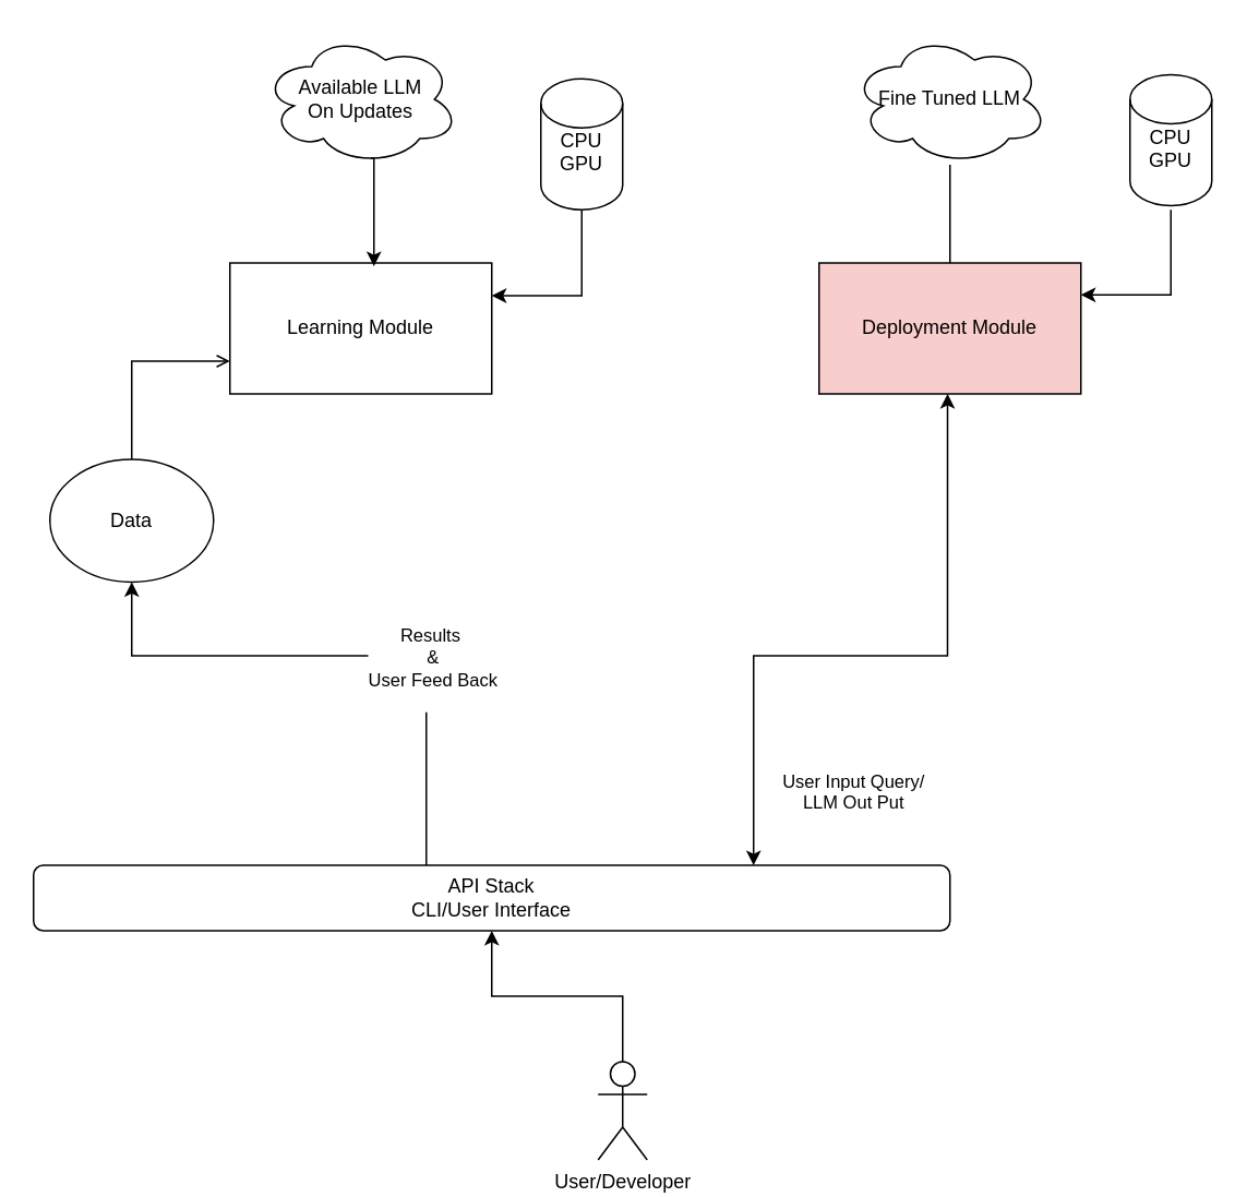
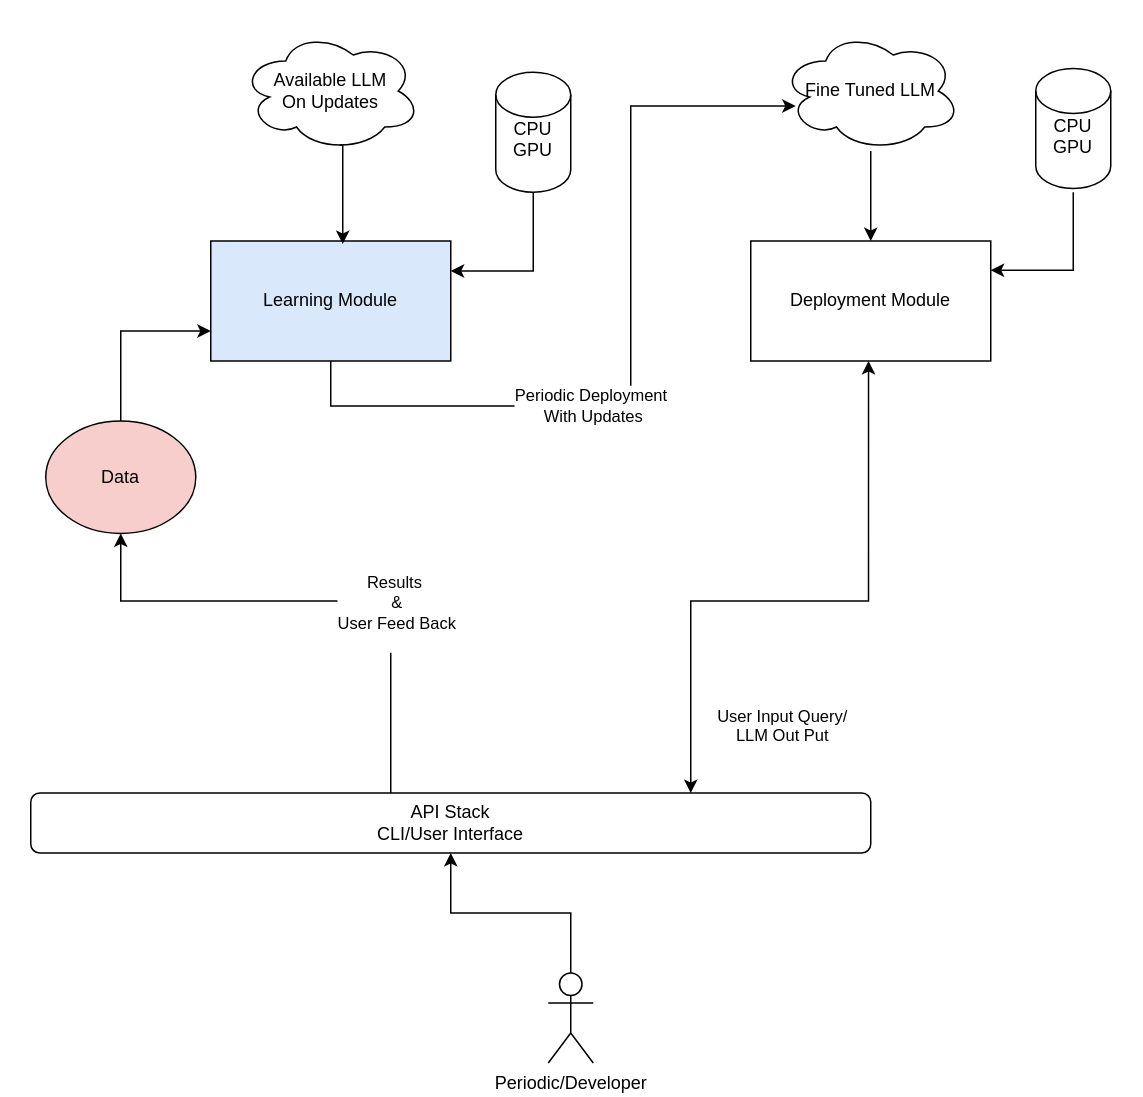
  <mxCell id="0" />
  <mxCell id="1" parent="0" />
- <mxCell id="2" value="Learning Module" style="rounded=0;whiteSpace=wrap;html=1;" vertex="1" parent="1"><mxGeometry x="140" y="160" width="160" height="80" as="geometry" /></mxCell>
- <mxCell id="3" value="Deployment Module" style="rounded=0;whiteSpace=wrap;html=1;fillColor=#f8cecc;" vertex="1" parent="1"><mxGeometry x="500" y="160" width="160" height="80" as="geometry" /></mxCell>
+ <mxCell id="2" value="Learning Module" style="rounded=0;whiteSpace=wrap;html=1;fillColor=#dae8fc;" vertex="1" parent="1"><mxGeometry x="140" y="160" width="160" height="80" as="geometry" /></mxCell>
+ <mxCell id="3" value="Deployment Module" style="rounded=0;whiteSpace=wrap;html=1;" vertex="1" parent="1"><mxGeometry x="500" y="160" width="160" height="80" as="geometry" /></mxCell>
  <mxCell id="4" style="edgeStyle=orthogonalEdgeStyle;rounded=0;orthogonalLoop=1;jettySize=auto;html=1;entryX=1;entryY=0.25;entryDx=0;entryDy=0;" edge="1" parent="1" source="5" target="2"><mxGeometry relative="1" as="geometry"><Array as="points"><mxPoint x="355" y="180" /></Array></mxGeometry></mxCell>
  <mxCell id="5" value="CPU GPU&lt;div&gt;&lt;br&gt;&lt;/div&gt;" style="shape=cylinder3;whiteSpace=wrap;html=1;boundedLbl=1;backgroundOutline=1;size=15;" vertex="1" parent="1"><mxGeometry x="330" y="47.5" width="50" height="80" as="geometry" /></mxCell>
  <mxCell id="6" value="Available LLM&lt;div&gt;On Updates&lt;/div&gt;" style="ellipse;shape=cloud;whiteSpace=wrap;html=1;" vertex="1" parent="1"><mxGeometry x="160" y="20" width="120" height="80" as="geometry" /></mxCell>
+ <mxCell id="7" style="edgeStyle=orthogonalEdgeStyle;rounded=0;orthogonalLoop=1;jettySize=auto;html=1;exitX=0.5;exitY=1;exitDx=0;exitDy=0;entryX=0.083;entryY=0.625;entryDx=0;entryDy=0;entryPerimeter=0;" edge="1" parent="1" source="2" target="20"><mxGeometry relative="1" as="geometry"><mxPoint x="510" y="60" as="targetPoint" /><Array as="points"><mxPoint x="220" y="270" /><mxPoint x="420" y="270" /><mxPoint x="420" y="70" /></Array></mxGeometry></mxCell>
+ <mxCell id="8" value="Periodic Deployment&amp;nbsp;&lt;div&gt;With Updates&lt;/div&gt;" style="edgeLabel;html=1;align=center;verticalAlign=middle;resizable=0;points=[];" vertex="1" connectable="0" parent="7"><mxGeometry x="-0.246" y="1" relative="1" as="geometry"><mxPoint as="offset" /></mxGeometry></mxCell>
  <mxCell id="9" style="edgeStyle=orthogonalEdgeStyle;rounded=0;orthogonalLoop=1;jettySize=auto;html=1;entryX=0.5;entryY=1;entryDx=0;entryDy=0;" edge="1" parent="1" source="10" target="11"><mxGeometry relative="1" as="geometry" /></mxCell>
- <mxCell id="10" value="User/Developer" style="shape=umlActor;verticalLabelPosition=bottom;verticalAlign=top;html=1;outlineConnect=0;" vertex="1" parent="1"><mxGeometry x="365" y="648" width="30" height="60" as="geometry" /></mxCell>
+ <mxCell id="10" value="Periodic/Developer" style="shape=umlActor;verticalLabelPosition=bottom;verticalAlign=top;html=1;outlineConnect=0;" vertex="1" parent="1"><mxGeometry x="365" y="648" width="30" height="60" as="geometry" /></mxCell>
  <mxCell id="11" value="API Stack&lt;div&gt;CLI/User Interface&lt;/div&gt;" style="rounded=1;whiteSpace=wrap;html=1;" vertex="1" parent="1"><mxGeometry x="20" y="528" width="560" height="40" as="geometry" /></mxCell>
  <mxCell id="12" style="edgeStyle=orthogonalEdgeStyle;rounded=0;orthogonalLoop=1;jettySize=auto;html=1;startArrow=classic;startFill=1;" edge="1" parent="1" source="11"><mxGeometry relative="1" as="geometry"><mxPoint x="460" y="520" as="sourcePoint" /><mxPoint x="578.52" y="240" as="targetPoint" /><Array as="points"><mxPoint x="460" y="400" /><mxPoint x="579" y="400" /></Array></mxGeometry></mxCell>
  <mxCell id="13" value="User Input Query/&lt;div&gt;LLM Out Put&lt;/div&gt;&lt;div&gt;&lt;br&gt;&lt;/div&gt;" style="edgeLabel;html=1;align=center;verticalAlign=middle;resizable=0;points=[];" vertex="1" connectable="0" parent="12"><mxGeometry x="-0.075" y="-1" relative="1" as="geometry"><mxPoint y="88" as="offset" /></mxGeometry></mxCell>
  <mxCell id="14" style="edgeStyle=orthogonalEdgeStyle;rounded=0;orthogonalLoop=1;jettySize=auto;html=1;endArrow=none;endFill=0;startArrow=classic;startFill=1;exitX=0.5;exitY=1;exitDx=0;exitDy=0;" edge="1" parent="1" source="17" target="11"><mxGeometry relative="1" as="geometry"><mxPoint x="120" y="302" as="sourcePoint" /><mxPoint x="257" y="520" as="targetPoint" /><Array as="points"><mxPoint x="80" y="400" /><mxPoint x="260" y="400" /></Array></mxGeometry></mxCell>
  <mxCell id="15" value="Results&amp;nbsp;&lt;div&gt;&amp;amp;&lt;/div&gt;&lt;div&gt;User Feed Back&lt;/div&gt;&lt;div&gt;&lt;br&gt;&lt;/div&gt;" style="edgeLabel;html=1;align=center;verticalAlign=middle;resizable=0;points=[];" vertex="1" connectable="0" parent="14"><mxGeometry x="0.312" y="3" relative="1" as="geometry"><mxPoint as="offset" /></mxGeometry></mxCell>
- <mxCell id="16" style="edgeStyle=orthogonalEdgeStyle;rounded=0;orthogonalLoop=1;jettySize=auto;html=1;entryX=0;entryY=0.75;entryDx=0;entryDy=0;endArrow=open;" edge="1" parent="1" source="17" target="2"><mxGeometry relative="1" as="geometry"><mxPoint x="80" y="210" as="targetPoint" /><Array as="points"><mxPoint x="80" y="220" /></Array></mxGeometry></mxCell>
- <mxCell id="17" value="&lt;div&gt;Data&lt;/div&gt;" style="ellipse;whiteSpace=wrap;html=1;" vertex="1" parent="1"><mxGeometry x="30" y="280" width="100" height="75" as="geometry" /></mxCell>
+ <mxCell id="16" style="edgeStyle=orthogonalEdgeStyle;rounded=0;orthogonalLoop=1;jettySize=auto;html=1;entryX=0;entryY=0.75;entryDx=0;entryDy=0;" edge="1" parent="1" source="17" target="2"><mxGeometry relative="1" as="geometry"><mxPoint x="80" y="210" as="targetPoint" /><Array as="points"><mxPoint x="80" y="220" /></Array></mxGeometry></mxCell>
+ <mxCell id="17" value="&lt;div&gt;Data&lt;/div&gt;" style="ellipse;whiteSpace=wrap;html=1;fillColor=#f8cecc;" vertex="1" parent="1"><mxGeometry x="30" y="280" width="100" height="75" as="geometry" /></mxCell>
  <mxCell id="18" style="edgeStyle=orthogonalEdgeStyle;rounded=0;orthogonalLoop=1;jettySize=auto;html=1;exitX=0.55;exitY=0.95;exitDx=0;exitDy=0;exitPerimeter=0;" edge="1" parent="1" source="6"><mxGeometry relative="1" as="geometry"><mxPoint x="228" y="162" as="targetPoint" /><Array as="points"><mxPoint x="228" y="96" /></Array></mxGeometry></mxCell>
- <mxCell id="19" style="edgeStyle=orthogonalEdgeStyle;rounded=0;orthogonalLoop=1;jettySize=auto;html=1;entryX=0.5;entryY=0;entryDx=0;entryDy=0;endArrow=none;" edge="1" parent="1" source="20" target="3"><mxGeometry relative="1" as="geometry" /></mxCell>
+ <mxCell id="19" style="edgeStyle=orthogonalEdgeStyle;rounded=0;orthogonalLoop=1;jettySize=auto;html=1;entryX=0.5;entryY=0;entryDx=0;entryDy=0;" edge="1" parent="1" source="20" target="3"><mxGeometry relative="1" as="geometry" /></mxCell>
  <mxCell id="20" value="Fine Tuned LLM" style="ellipse;shape=cloud;whiteSpace=wrap;html=1;" vertex="1" parent="1"><mxGeometry x="520" y="20" width="120" height="80" as="geometry" /></mxCell>
  <mxCell id="21" value="CPU GPU&lt;div&gt;&lt;br&gt;&lt;/div&gt;" style="shape=cylinder3;whiteSpace=wrap;html=1;boundedLbl=1;backgroundOutline=1;size=15;" vertex="1" parent="1"><mxGeometry x="690" y="45" width="50" height="80" as="geometry" /></mxCell>
  <mxCell id="22" style="edgeStyle=orthogonalEdgeStyle;rounded=0;orthogonalLoop=1;jettySize=auto;html=1;entryX=1;entryY=0.25;entryDx=0;entryDy=0;" edge="1" parent="1"><mxGeometry relative="1" as="geometry"><mxPoint x="715" y="127.5" as="sourcePoint" /><mxPoint x="660" y="179.5" as="targetPoint" /><Array as="points"><mxPoint x="715" y="179.5" /></Array></mxGeometry></mxCell>
